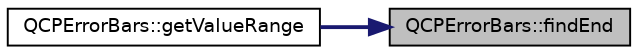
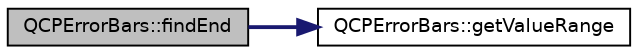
  digraph {
    rankdir=RL
    node [color=black fontname=Helvetica fontsize=10 shape=record style=filled]
    n1 [fillcolor=grey75 fontcolor=black height=0.2 label="QCPErrorBars::findEnd" width=0.4]
    n2 [fillcolor=white height=0.2 label="QCPErrorBars::getValueRange" width=0.4]
-   n1 -> n2 [color=midnightblue dir=back fontname=Helvetica fontsize=10 labelfontname=Helvetica labelfontsize=10 style=bold]
+   n2 -> n1 [color=midnightblue dir=back fontname=Helvetica fontsize=10 labelfontname=Helvetica labelfontsize=10 style=bold]
  }
